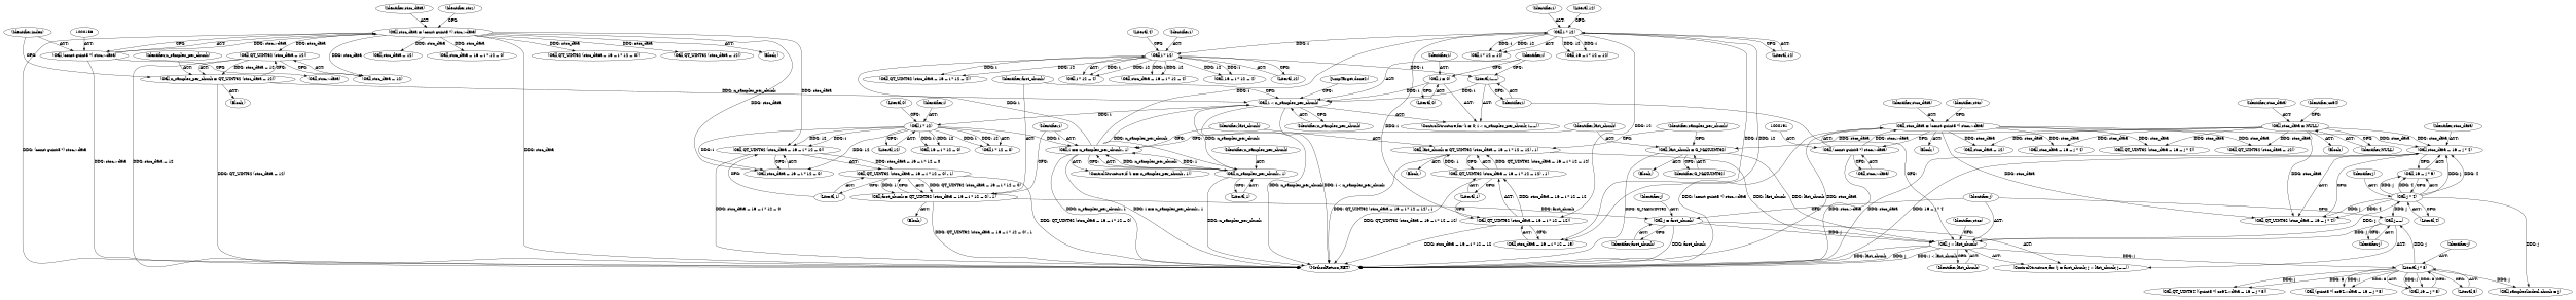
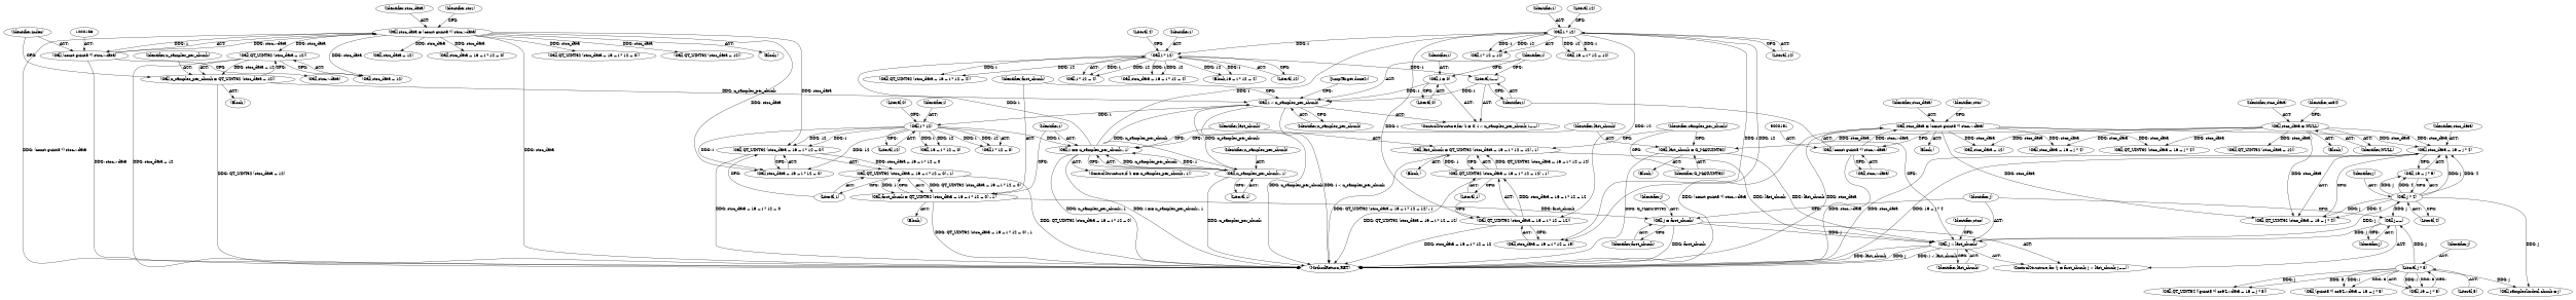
  digraph {
    n1 [label="(Call,stco_data + 16 + j * 4)"]
    n2 [label="(Call,QT_UINT32 (stco_data + 16 + j * 4))"]
    n3 [label="(Call,16 + j * 9)"]
    n4 [label="(MethodReturn,RET)"]
    n5 [label="(Call,j * 4)"]
    n6 [label="(Call,stco_data = NULL)"]
    n7 [label="(Block,)"]
    n8 [label="(Call,QT_UINT32 (stco_data + 16 + j * 4))"]
    n9 [label="(Identifier,NULL)"]
    n10 [label="(Call,QT_UINT32 (stco_data + 12))"]
    n11 [label="(Call,stco_data + 12)"]
    n12 [label="(Call,stco_data + 16 + j * 4)"]
    n13 [label="(Call,last_chunk = G_MAXUINT32)"]
    n14 [label="(Call,stco_data = (const guint8 *) stco->data)"]
    n15 [label="(Call,(const guint8 *) stco->data)"]
    n16 [label="(Block,)"]
    n17 [label="(Call,stco->data)"]
    n18 [label="(Call,j++)"]
    n19 [label="(Call,samples[index].chunk = j)"]
    n20 [label="(Literal,4)"]
    n21 [label="(Call,j < last_chunk)"]
    n22 [label="(ControlStructure,for (j = first_chunk; j < last_chunk; j++))"]
    n23 [label="(Identifier,j)"]
    n24 [label="(Literal,j * 8)"]
    n25 [label="(Identifier,last_chunk)"]
    n26 [label="(Call,QT_UINT64 ((guint8 *) co64->data + 16 + j * 8))"]
    n27 [label="(Call,(guint8 *) co64->data + 16 + j * 8)"]
    n28 [label="(Call,16 + j * 8)"]
    n29 [label="(Literal,8)"]
    n30 [label="(Call,j = first_chunk)"]
    n31 [label="(Identifier,first_chunk)"]
    n32 [label="(Call,first_chunk = QT_UINT32 (stsc_data + 16 + i * 12 + 0) - 1)"]
    n33 [label="(Call,QT_UINT32 (stsc_data + 16 + i * 12 + 0) - 1)"]
    n34 [label="(Block,)"]
    n35 [label="(Literal,1)"]
    n36 [label="(Call,QT_UINT32 (stsc_data + 16 + i * 12 + 0))"]
    n37 [label="(Call,stsc_data + 16 + i * 12 + 0)"]
    n38 [label="(Call,stsc_data = (const guint8 *) stsc->data)"]
    n39 [label="(Call,(const guint8 *) stsc->data)"]
    n40 [label="(Call,QT_UINT32 (stsc_data + 12))"]
    n41 [label="(Call,stsc_data + 12)"]
    n42 [label="(Call,stsc_data + 16 + i * 12 + 0)"]
    n43 [label="(Call,stsc_data + 12)"]
    n44 [label="(Call,QT_UINT32 (stsc_data + 16 + i * 12 + 0))"]
    n45 [label="(Call,QT_UINT32 (stsc_data + 12))"]
    n46 [label="(Block,)"]
    n47 [label="(Call,stsc->data)"]
    n48 [label="(Call,n_samples_per_chunk = QT_UINT32 (stsc_data + 12))"]
    n49 [label="(Call,i * 12)"]
    n50 [label="(Call,i == n_samples_per_chunk - 1)"]
    n51 [label="(Literal,12)"]
    n52 [label="(Call,16 + i * 12 + 0)"]
    n53 [label="(Call,i * 12 + 0)"]
    n54 [label="(Call,n_samples_per_chunk - 1)"]
    n55 [label="(Call,i * 12)"]
    n56 [label="(Call,i * 12)"]
    n57 [label="(ControlStructure,if (i == n_samples_per_chunk - 1))"]
    n58 [label="(Call,i < n_samples_per_chunk)"]
    n59 [label="(ControlStructure,for (i = 0; i < n_samples_per_chunk; i++))"]
    n60 [label="(Identifier,n_samples_per_chunk)"]
    n61 [label="(Literal,1)"]
    n62 [label="(Literal,i++)"]
    n63 [label="(Identifier,i)"]
    n64 [label="(Call,i * 12 + 4)"]
    n65 [label="(Call,stsc_data + 16 + i * 12 + 4)"]
-   n66 [label="(Call,16 + i * 12 + 4)"]
+   n66 [label="(Block,16 + i * 12 + 4)"]
    n67 [label="(Literal,12)"]
    n68 [label="(Call,QT_UINT32 (stsc_data + 16 + i * 12 + 4))"]
    n69 [label="(Call,QT_UINT32 (stsc_data + 16 + i * 12 + 12))"]
    n70 [label="(Literal,12)"]
    n71 [label="(Call,i * 12 + 12)"]
    n72 [label="(Call,16 + i * 12 + 12)"]
    n73 [label="(Call,stsc_data + 16 + i * 12 + 15)"]
    n74 [label="(Call,QT_UINT32 (stsc_data + 16 + i * 12 + 12) - 1)"]
    n75 [label="(Call,i = 0)"]
    n76 [label="(Literal,0)"]
    n77 [label="(Block,)"]
    n78 [label="(Block,)"]
    n79 [label="(Identifier,G_MAXUINT32)"]
    n80 [label="(Call,last_chunk = QT_UINT32 (stsc_data + 16 + i * 12 + 12) - 1)"]
    n81 [label="(Block,)"]
    n82 [label="(Literal,1)"]
    n83 [label="(Identifier,index)"]
    n84 [label="(Identifier,i)"]
    n85 [label="(Identifier,j)"]
    n86 [label="(Identifier,j)"]
    n87 [label="(Identifier,stts)"]
    n88 [label="(Identifier,co64)"]
    n89 [label="(Identifier,last_chunk)"]
    n90 [label="(Identifier,i)"]
    n91 [label="(JumpTarget,done2:)"]
    n92 [label="(Identifier,stco)"]
    n93 [label="(Literal,0)"]
    n94 [label="(Identifier,stco_data)"]
    n95 [label="(Identifier,samples_per_chunk)"]
    n96 [label="(Identifier,n_samples_per_chunk)"]
    n97 [label="(Identifier,stsc_data)"]
    n98 [label="(Identifier,stco_data)"]
    n99 [label="(Identifier,stsz)"]
    n100 [label="(Identifier,n_samples_per_chunk)"]
    n101 [label="(Identifier,i)"]
    n102 [label="(Identifier,j)"]
    n103 [label="(Identifier,first_chunk)"]
    n104 [label="(Identifier,last_chunk)"]
    n105 [label="(Literal,4)"]
    n106 [label="(Literal,12)"]
    n107 [label="(Identifier,i)"]
    n108 [label="(Identifier,stco_data)"]
    n109 [label="(Identifier,i)"]
    n110 [label="(Identifier,j)"]
    n111 [label="(Identifier,i)"]
-   1000191
+   1000191 [label=9000191]
    1000156
    n1 -> n2 [label="AST: "]
    n1 -> n3 [label="CFG: "]
    n1 -> n4 [label="DDG: stco_data"]
    n1 -> n4 [label="DDG: 16 + j * 4"]
    n2 -> n1 [label="CFG: "]
    n3 -> n1 [label="AST: "]
    n3 -> n5 [label="CFG: "]
    n5 -> n1 [label="DDG: j"]
    n5 -> n1 [label="DDG: 4"]
    n5 -> n2 [label="DDG: j"]
    n5 -> n2 [label="DDG: 4"]
    n5 -> n3 [label="AST: "]
    n5 -> n3 [label="DDG: j"]
    n5 -> n3 [label="DDG: 4"]
    n5 -> n18 [label="DDG: j"]
    n5 -> n19 [label="DDG: j"]
    n5 -> n20 [label="CFG: "]
    n6 -> n1 [label="DDG: stco_data"]
    n6 -> n2 [label="DDG: stco_data"]
    n6 -> n7 [label="AST: "]
    n6 -> n8 [label="DDG: stco_data"]
-   n6 -> n9 [label="CFG: "]
+   n6 -> n9 [label="AST: "]
    n6 -> n10 [label="DDG: stco_data"]
    n6 -> n11 [label="DDG: stco_data"]
    n6 -> n12 [label="DDG: stco_data"]
    n6 -> n13 [label="DDG: stco_data"]
    n9 -> n6 [label="AST: "]
    n13 -> n4 [label="DDG: G_MAXUINT32"]
    n13 -> n21 [label="DDG: last_chunk"]
    n13 -> n78 [label="AST: "]
-   n13 -> n79 [label="CFG: "]
+   n95 -> n79 [label="CFG: "]
    n14 -> n1 [label="DDG: stco_data"]
    n14 -> n2 [label="DDG: stco_data"]
    n14 -> n4 [label="DDG: (const guint8 *) stco->data"]
    n14 -> n4 [label="DDG: stco_data"]
    n14 -> n8 [label="DDG: stco_data"]
-   n14 -> n10 [label="DDG: stco_data"]
    n14 -> n11 [label="DDG: stco_data"]
    n14 -> n12 [label="DDG: stco_data"]
    n14 -> n15 [label="CFG: "]
    n14 -> n16 [label="AST: "]
    n15 -> n4 [label="DDG: stco->data"]
    n15 -> n14 [label="AST: "]
    n15 -> n14 [label="DDG: stco->data"]
    n15 -> n17 [label="CFG: "]
    n17 -> n15 [label="AST: "]
    n18 -> n21 [label="DDG: j"]
    n18 -> n22 [label="AST: "]
    n18 -> n23 [label="CFG: "]
    n20 -> n5 [label="AST: "]
    n21 -> n4 [label="DDG: j"]
    n21 -> n4 [label="DDG: j < last_chunk"]
    n21 -> n4 [label="DDG: last_chunk"]
    n21 -> n5 [label="DDG: j"]
    n21 -> n22 [label="AST: "]
-   n21 -> n24 [label="DDG: j"]
    n21 -> n25 [label="CFG: "]
    n23 -> n18 [label="AST: "]
    n24 -> n18 [label="DDG: j"]
    n24 -> n19 [label="DDG: j"]
    n24 -> n26 [label="DDG: j"]
    n24 -> n26 [label="DDG: 8"]
    n24 -> n27 [label="DDG: j"]
    n24 -> n27 [label="DDG: 8"]
    n24 -> n28 [label="AST: "]
    n24 -> n28 [label="DDG: j"]
    n24 -> n28 [label="DDG: 8"]
-   n24 -> n29 [label="CFG: "]
    n25 -> n21 [label="AST: "]
    n28 -> n24 [label="CFG: "]
    n29 -> n24 [label="AST: "]
    n30 -> n4 [label="DDG: first_chunk"]
    n30 -> n21 [label="DDG: j"]
    n30 -> n22 [label="AST: "]
    n30 -> n31 [label="CFG: "]
    n31 -> n30 [label="AST: "]
    n32 -> n4 [label="DDG: QT_UINT32 (stsc_data + 16 + i * 12 + 0) - 1"]
    n32 -> n30 [label="DDG: first_chunk"]
    n32 -> n33 [label="CFG: "]
    n32 -> n34 [label="AST: "]
    n33 -> n4 [label="DDG: QT_UINT32 (stsc_data + 16 + i * 12 + 0)"]
    n33 -> n32 [label="AST: "]
    n33 -> n32 [label="DDG: QT_UINT32 (stsc_data + 16 + i * 12 + 0)"]
    n33 -> n32 [label="DDG: 1"]
    n33 -> n35 [label="CFG: "]
    n35 -> n33 [label="AST: "]
    n35 -> n36 [label="CFG: "]
    n36 -> n4 [label="DDG: stsc_data + 16 + i * 12 + 0"]
    n36 -> n33 [label="AST: "]
    n36 -> n33 [label="DDG: stsc_data + 16 + i * 12 + 0"]
    n36 -> n37 [label="CFG: "]
    n37 -> n36 [label="AST: "]
    n38 -> n4 [label="DDG: (const guint8 *) stsc->data"]
    n38 -> n4 [label="DDG: stsc_data"]
    n38 -> n36 [label="DDG: stsc_data"]
    n38 -> n37 [label="DDG: stsc_data"]
-   n38 -> n39 [label="CFG: "]
+   n38 -> n39 [label="DDG: 1"]
    n38 -> n40 [label="DDG: stsc_data"]
    n38 -> n41 [label="DDG: stsc_data"]
    n38 -> n42 [label="DDG: stsc_data"]
    n38 -> n43 [label="DDG: stsc_data"]
    n38 -> n44 [label="DDG: stsc_data"]
    n38 -> n45 [label="DDG: stsc_data"]
    n38 -> n46 [label="AST: "]
    n39 -> n4 [label="DDG: stsc->data"]
    n39 -> n38 [label="AST: "]
    n39 -> n38 [label="DDG: stsc->data"]
    n39 -> n47 [label="CFG: "]
    n40 -> n4 [label="DDG: stsc_data + 12"]
    n40 -> n43 [label="CFG: "]
    n40 -> n48 [label="AST: "]
    n40 -> n48 [label="DDG: stsc_data + 12"]
    n43 -> n40 [label="AST: "]
    n48 -> n4 [label="DDG: QT_UINT32 (stsc_data + 12)"]
    n48 -> n40 [label="CFG: "]
    n48 -> n58 [label="DDG: n_samples_per_chunk"]
    n48 -> n77 [label="AST: "]
    n49 -> n36 [label="DDG: i"]
    n49 -> n36 [label="DDG: 12"]
    n49 -> n37 [label="DDG: i"]
    n49 -> n37 [label="DDG: 12"]
    n49 -> n50 [label="DDG: i"]
    n49 -> n51 [label="CFG: "]
    n49 -> n52 [label="DDG: i"]
    n49 -> n52 [label="DDG: 12"]
    n49 -> n53 [label="AST: "]
    n49 -> n53 [label="DDG: i"]
    n49 -> n53 [label="DDG: 12"]
    n50 -> n4 [label="DDG: n_samples_per_chunk - 1"]
    n50 -> n4 [label="DDG: i == n_samples_per_chunk - 1"]
    n50 -> n54 [label="CFG: "]
    n50 -> n55 [label="DDG: i"]
    n50 -> n56 [label="DDG: i"]
    n50 -> n57 [label="AST: "]
    n51 -> n49 [label="AST: "]
    n54 -> n4 [label="DDG: n_samples_per_chunk"]
    n54 -> n50 [label="AST: "]
    n54 -> n50 [label="DDG: n_samples_per_chunk"]
    n54 -> n50 [label="DDG: 1"]
    n54 -> n58 [label="DDG: n_samples_per_chunk"]
    n54 -> n61 [label="CFG: "]
    n55 -> n62 [label="DDG: i"]
    n55 -> n64 [label="AST: "]
    n55 -> n64 [label="DDG: i"]
    n55 -> n64 [label="DDG: 12"]
    n55 -> n65 [label="DDG: i"]
    n55 -> n65 [label="DDG: 12"]
    n55 -> n66 [label="DDG: i"]
    n55 -> n66 [label="DDG: 12"]
    n55 -> n67 [label="CFG: "]
    n55 -> n68 [label="DDG: i"]
    n55 -> n68 [label="DDG: 12"]
    n56 -> n55 [label="DDG: i"]
    n56 -> n69 [label="DDG: i"]
    n56 -> n69 [label="DDG: 12"]
    n56 -> n70 [label="CFG: "]
    n56 -> n71 [label="AST: "]
    n56 -> n71 [label="DDG: i"]
    n56 -> n71 [label="DDG: 12"]
    n56 -> n72 [label="DDG: i"]
    n56 -> n72 [label="DDG: 12"]
    n56 -> n73 [label="DDG: i"]
    n56 -> n73 [label="DDG: 12"]
    n58 -> n4 [label="DDG: n_samples_per_chunk"]
    n58 -> n4 [label="DDG: i < n_samples_per_chunk"]
    n58 -> n49 [label="DDG: i"]
    n58 -> n54 [label="DDG: n_samples_per_chunk"]
    n58 -> n59 [label="AST: "]
    n58 -> n60 [label="CFG: "]
    n60 -> n58 [label="AST: "]
    n61 -> n54 [label="AST: "]
    n62 -> n58 [label="DDG: i"]
    n62 -> n59 [label="AST: "]
    n62 -> n63 [label="CFG: "]
    n63 -> n21 [label="CFG: "]
    n63 -> n62 [label="AST: "]
    n67 -> n55 [label="AST: "]
    n69 -> n4 [label="DDG: stsc_data + 16 + i * 12 + 12"]
    n69 -> n73 [label="CFG: "]
    n69 -> n74 [label="AST: "]
    n69 -> n74 [label="DDG: stsc_data + 16 + i * 12 + 12"]
    n70 -> n56 [label="AST: "]
    n73 -> n69 [label="AST: "]
    n74 -> n4 [label="DDG: QT_UINT32 (stsc_data + 16 + i * 12 + 12)"]
    n74 -> n80 [label="AST: "]
    n74 -> n80 [label="DDG: QT_UINT32 (stsc_data + 16 + i * 12 + 12)"]
    n74 -> n80 [label="DDG: 1"]
    n74 -> n82 [label="CFG: "]
    n75 -> n58 [label="DDG: i"]
    n75 -> n59 [label="AST: "]
    n75 -> n76 [label="CFG: "]
    n76 -> n75 [label="AST: "]
    n79 -> n13 [label="AST: "]
    n80 -> n4 [label="DDG: QT_UINT32 (stsc_data + 16 + i * 12 + 12) - 1"]
    n80 -> n21 [label="DDG: last_chunk"]
    n80 -> n74 [label="CFG: "]
    n80 -> n81 [label="AST: "]
    n82 -> n69 [label="CFG: "]
    n82 -> n74 [label="AST: "]
    n83 -> n39 [label="AST: "]
    n83 -> n48 [label="CFG: "]
    n84 -> n55 [label="AST: "]
    n85 -> n5 [label="AST: "]
    n86 -> n30 [label="AST: "]
    n87 -> n14 [label="CFG: "]
    n88 -> n6 [label="CFG: "]
    n89 -> n50 [label="CFG: "]
    n89 -> n80 [label="AST: "]
    n90 -> n56 [label="AST: "]
    n91 -> n58 [label="CFG: "]
    n92 -> n21 [label="CFG: "]
    n93 -> n49 [label="CFG: "]
    n94 -> n1 [label="AST: "]
    n95 -> n13 [label="CFG: "]
    n95 -> n80 [label="CFG: "]
    n96 -> n54 [label="AST: "]
    n97 -> n38 [label="AST: "]
    n98 -> n6 [label="AST: "]
    n99 -> n38 [label="CFG: "]
    n100 -> n48 [label="AST: "]
    n101 -> n58 [label="AST: "]
    n101 -> n62 [label="CFG: "]
    n101 -> n75 [label="CFG: "]
    n102 -> n24 [label="AST: "]
    n103 -> n32 [label="AST: "]
    n103 -> n58 [label="CFG: "]
    n104 -> n13 [label="AST: "]
    n104 -> n50 [label="CFG: "]
    n105 -> n55 [label="CFG: "]
    n106 -> n56 [label="CFG: "]
    n107 -> n32 [label="CFG: "]
    n107 -> n50 [label="AST: "]
    n108 -> n14 [label="AST: "]
    n109 -> n75 [label="AST: "]
    n110 -> n18 [label="CFG: "]
    n110 -> n21 [label="AST: "]
    n110 -> n30 [label="CFG: "]
    n111 -> n49 [label="AST: "]
    1000191 -> n15 [label="AST: "]
    1000156 -> n39 [label="AST: "]
  }
